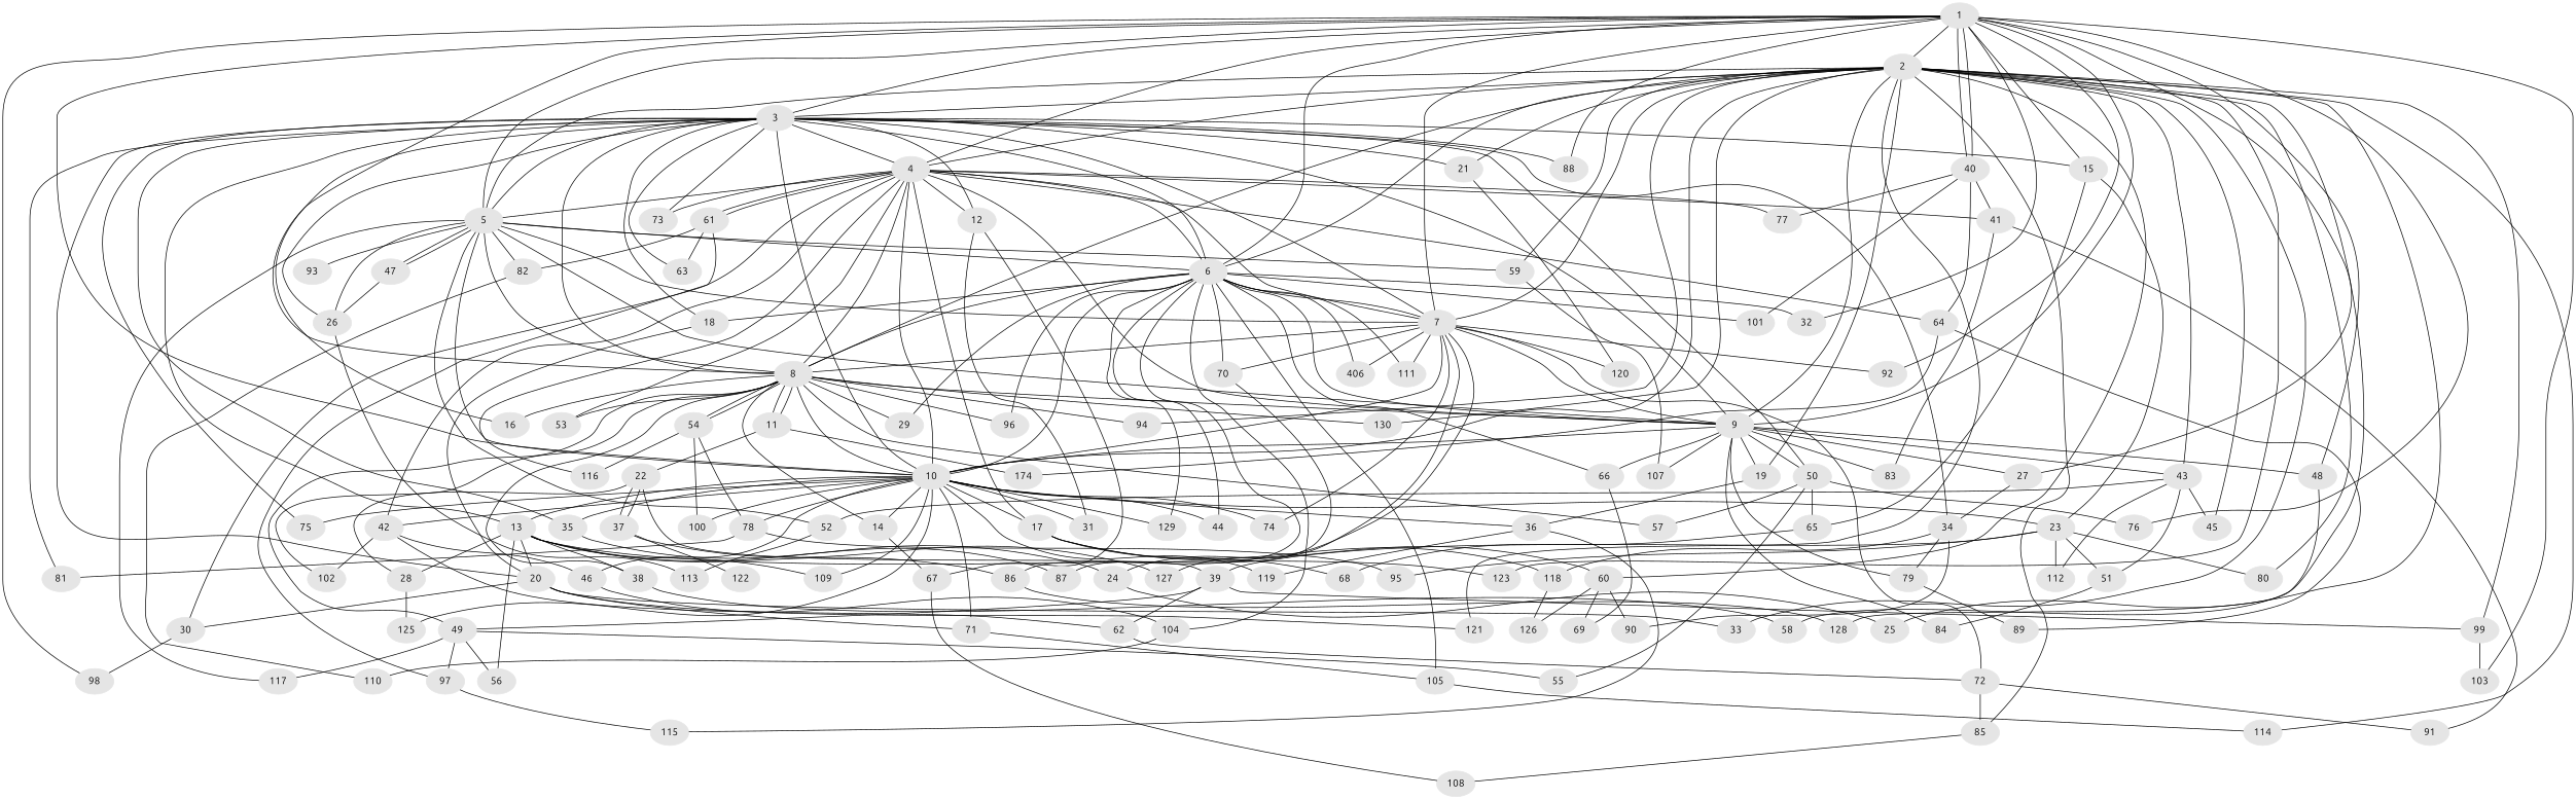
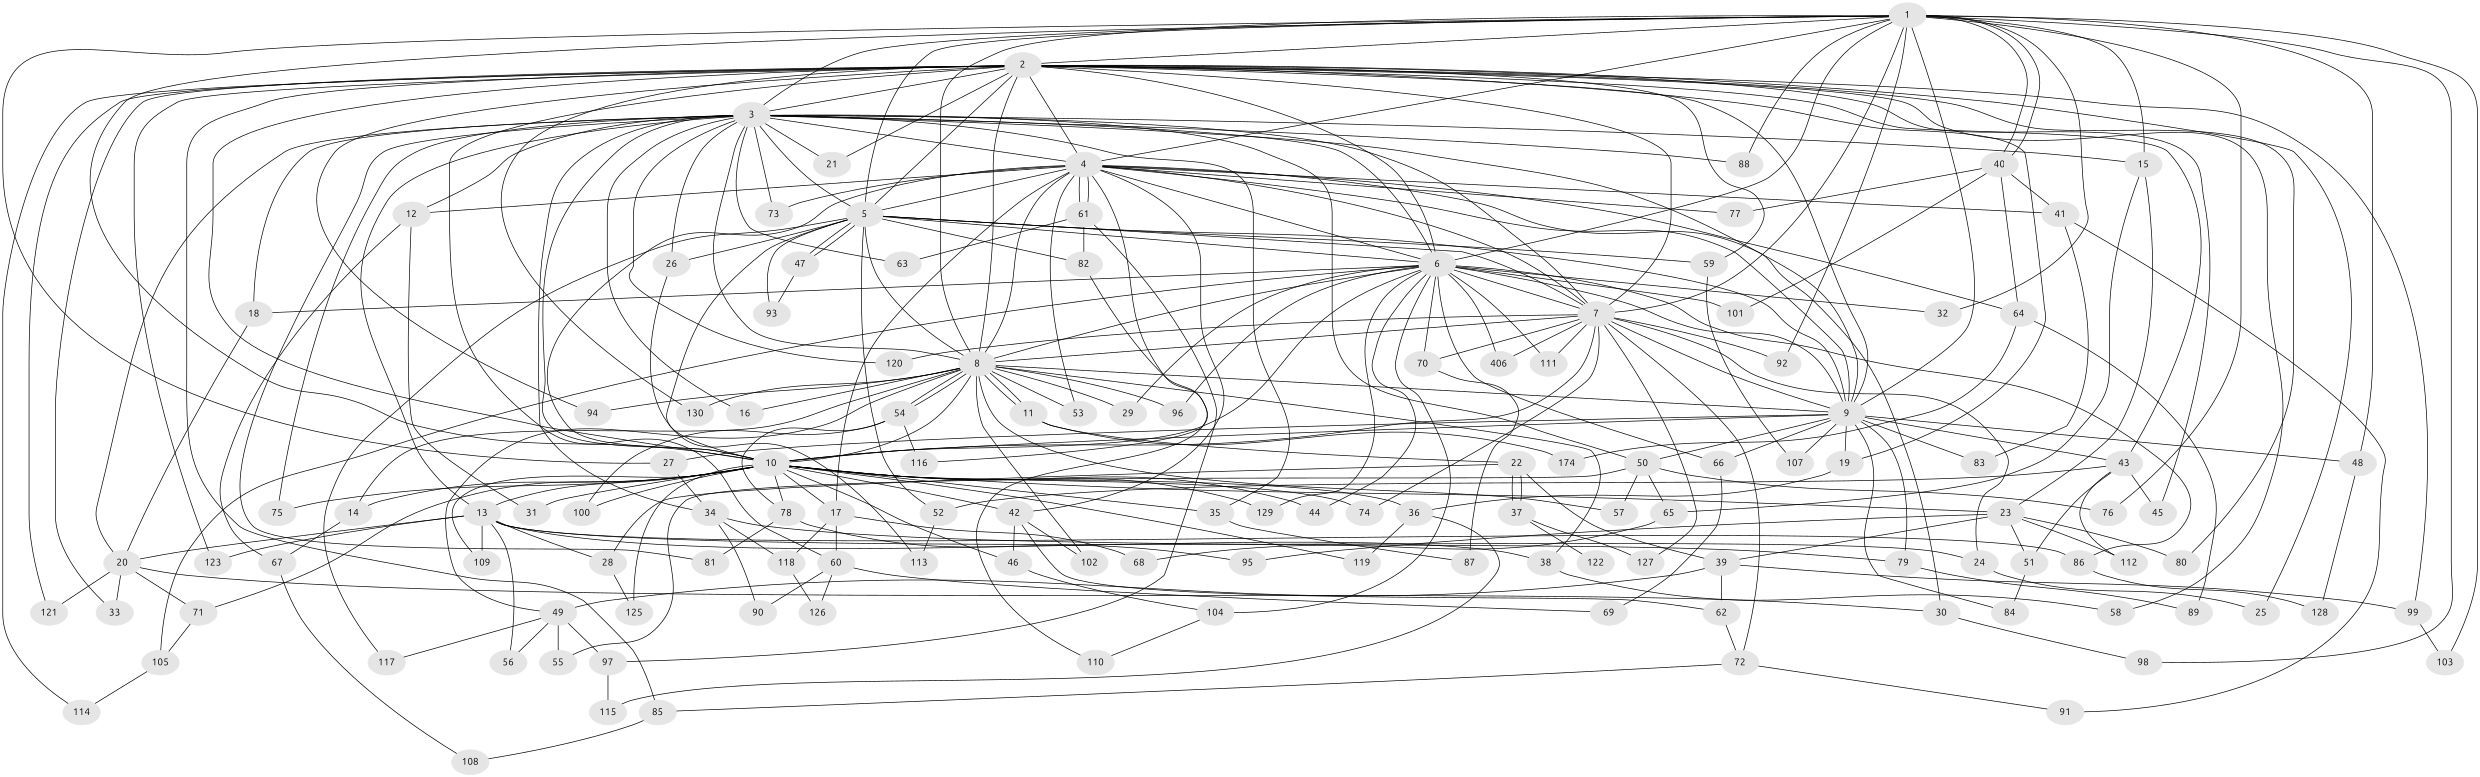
  graph {
    fontname=Ubuntu
    node [color=gray90 fontname=Ubuntu style=filled]
    edge [fontname=Ubuntu]
    1
    2
    3
    4
    5
    6
    7
    8
    9
    10
    15
    27
    32
    40
    48
    76
    88
    92
    98
    103
    19
    21
    25
    33
    43
    45
    58
    59
    60
    80
    85
    94
    99
    114
    121
    123
    130
    12
    13
    16
    18
    20
    26
    34
    35
    50
    63
    73
    75
    81
    120
    17
    30
    41
    42
    53
    61
    64
    77
    116
    47
    52
    82
    93
    117
    29
    44
    66
    70
    86
    96
    101
    104
    105
    n75 [label=406]
    111
    129
    24
    72
    74
    127
    11
    14
    38
    49
    54
    57
    102
    79
    83
    84
    107
    23
    31
    36
    46
    71
    78
    100
    109
    119
    125
    65
    128
    51
    112
    90
    69
    126
    108
    67
    28
    56
    113
    118
    87
    55
    68
    91
    62
    97
    n122 [label=174]
    89
    110
    22
    39
    95
    115
    37
    122
    1 -- 2
    1 -- 3
    1 -- 4
    1 -- 5
    1 -- 6
    1 -- 7
    1 -- 8
    1 -- 9
    1 -- 10
    1 -- 15
    1 -- 27
    1 -- 32
    1 -- 40
    1 -- 40
    1 -- 48
    1 -- 76
    1 -- 88
    1 -- 92
    1 -- 98
    1 -- 103
    2 -- 3
    2 -- 4
    2 -- 5
    2 -- 6
    2 -- 7
    2 -- 8
    2 -- 9
    2 -- 10
    2 -- 19
    2 -- 21
    2 -- 25
    2 -- 33
    2 -- 43
    2 -- 45
    2 -- 58
    2 -- 59
    2 -- 60
    2 -- 80
    2 -- 85
    2 -- 94
    2 -- 99
    2 -- 114
    2 -- 121
    2 -- 123
    2 -- 130
    3 -- 4
    3 -- 5
    3 -- 6
    3 -- 7
    3 -- 8
    3 -- 9
    3 -- 10
    3 -- 15
    3 -- 88
    3 -- 21
    3 -- 12
    3 -- 13
    3 -- 16
    3 -- 18
    3 -- 20
    3 -- 26
    3 -- 34
    3 -- 35
    3 -- 50
    3 -- 63
    3 -- 73
    3 -- 75
    3 -- 81
-   21 -- 120
+   3 -- 120
    4 -- 5
    4 -- 6
    4 -- 7
    4 -- 8
    4 -- 9
    4 -- 10
    4 -- 12
    4 -- 73
    4 -- 17
    4 -- 30
    4 -- 41
    4 -- 42
    4 -- 53
    4 -- 61
    4 -- 61
    4 -- 64
    4 -- 77
    4 -- 116
    5 -- 6
    5 -- 7
    5 -- 8
    5 -- 9
    5 -- 10
    5 -- 59
    5 -- 26
    5 -- 47
    5 -- 47
    5 -- 52
    5 -- 82
    5 -- 93
    5 -- 117
    6 -- 7
    6 -- 8
    6 -- 9
    6 -- 10
    6 -- 32
    6 -- 18
    6 -- 29
    6 -- 44
    6 -- 66
    6 -- 70
    6 -- 86
    6 -- 96
    6 -- 101
    6 -- 104
    6 -- 105
    6 -- n75
    6 -- 111
    6 -- 129
    7 -- 8
    7 -- 9
    7 -- 10
    7 -- 92
    7 -- 120
    7 -- 70
    7 -- n75
    7 -- 111
    7 -- 24
    7 -- 72
    7 -- 74
    7 -- 127
    8 -- 9
    8 -- 10
    8 -- 94
    8 -- 130
    8 -- 16
    8 -- 53
    8 -- 29
    8 -- 96
    8 -- 11
    8 -- 11
    8 -- 14
    8 -- 38
    8 -- 49
    8 -- 54
    8 -- 54
    8 -- 57
    8 -- 102
    9 -- 10
    9 -- 27
    9 -- 48
    9 -- 19
    9 -- 43
    9 -- 50
    9 -- 66
    9 -- 79
    9 -- 83
    9 -- 84
    9 -- 107
    10 -- 13
    10 -- 35
    10 -- 75
    10 -- 17
    10 -- 42
    10 -- 44
    10 -- 129
    10 -- 74
    10 -- 14
    10 -- 23
    10 -- 31
    10 -- 36
    10 -- 46
    10 -- 71
    10 -- 78
    10 -- 100
    10 -- 109
    10 -- 119
    10 -- 125
    15 -- 23
    15 -- 65
    27 -- 34
    40 -- 41
    40 -- 64
    40 -- 77
    40 -- 101
    48 -- 128
    19 -- 36
    43 -- 45
    43 -- 52
    43 -- 51
    43 -- 112
    59 -- 107
    60 -- 90
    60 -- 69
    60 -- 126
    85 -- 108
    99 -- 103
    12 -- 31
    12 -- 67
    13 -- 123
    13 -- 20
    13 -- 86
    13 -- 24
    13 -- 38
    13 -- 109
    13 -- 28
    13 -- 56
    18 -- 20
    20 -- 33
    20 -- 121
    20 -- 30
    20 -- 71
    26 -- 113
    34 -- 79
    34 -- 90
    34 -- 118
    35 -- 87
    50 -- 76
    50 -- 57
    50 -- 65
    50 -- 55
    17 -- 60
    17 -- 118
    17 -- 68
    30 -- 98
    41 -- 83
    41 -- 91
    42 -- 102
    42 -- 46
    42 -- 62
    61 -- 63
    61 -- 82
    61 -- 97
    64 -- n122
    64 -- 89
-   47 -- 26
+   47 -- 93
    52 -- 113
    82 -- 110
    66 -- 69
    70 -- 87
    86 -- 128
    104 -- 110
    105 -- 114
    24 -- 25
    72 -- 85
    72 -- 91
    11 -- n122
    11 -- 22
    14 -- 67
    38 -- 58
    49 -- 117
    49 -- 56
    49 -- 55
    49 -- 97
    54 -- 116
    54 -- 78
    54 -- 100
    79 -- 89
    23 -- 80
    23 -- 51
    23 -- 112
    23 -- 39
    23 -- 95
    36 -- 119
    36 -- 115
    46 -- 104
    71 -- 105
    78 -- 81
    78 -- 95
    65 -- 68
    51 -- 84
    67 -- 108
    28 -- 125
    118 -- 126
    62 -- 72
    97 -- 115
    22 -- 28
    22 -- 39
    22 -- 37
    22 -- 37
    39 -- 99
    39 -- 49
    39 -- 62
    37 -- 127
    37 -- 122
  }
